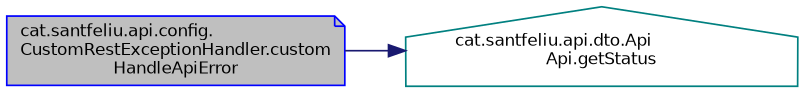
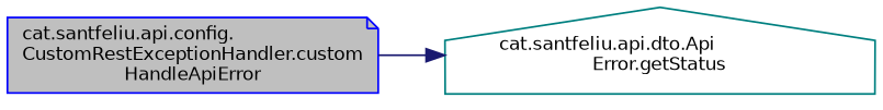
  digraph {
    rankdir=LR
    node [fontname=Helvetica fontsize=10 style=filled]
    n1 [color=blue fillcolor=grey75 fontcolor=black height=0.2 label="cat.santfeliu.api.config.\lCustomRestExceptionHandler.custom\lHandleApiError" shape=note width=0.4]
-   n2 [color=teal fillcolor=white height=0.2 label="cat.santfeliu.api.dto.Api\lApi.getStatus" shape=house width=0.4]
+   n2 [color=teal fillcolor=white height=0.2 label="cat.santfeliu.api.dto.Api\lError.getStatus" shape=house width=0.4]
    n1 -> n2 [color=midnightblue fontname=Helvetica fontsize=10 labelfontname=Helvetica labelfontsize=10 style=solid]
  }
